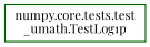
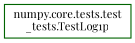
  digraph {
    rankdir=LR
    fontname="Playfair Display"
-   n1 [color=darkgreen fillcolor=white fontname="Playfair Display" fontsize=10 height=0.2 label="numpy.core.tests.test\l_umath.TestLog1p" shape=box style=filled width=0.4]
+   n1 [color=darkgreen fillcolor=white fontname="Playfair Display" fontsize=10 height=0.2 label="numpy.core.tests.test\l_tests.TestLog1p" shape=box style=filled width=0.4]
  }
